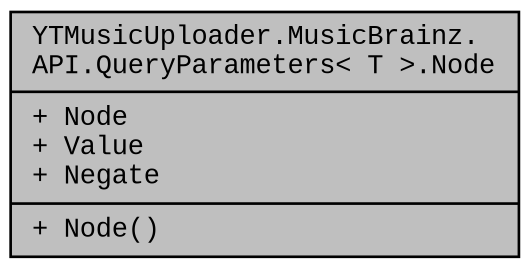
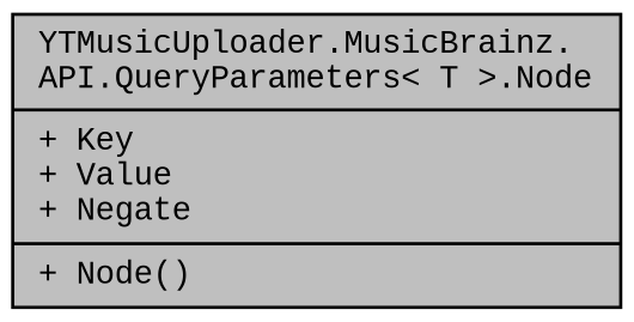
  digraph {
    fontname="Liberation Mono"
-   n1 [color=black fillcolor=grey75 fontcolor=black fontname="Liberation Mono" fontsize=10 height=0.2 label="{YTMusicUploader.MusicBrainz.\lAPI.QueryParameters\< T \>.Node\n|+ Node\l+ Value\l+ Negate\l|+ Node()\l}" shape=record style=filled width=0.4]
+   n1 [color=black fillcolor=grey75 fontcolor=black fontname="Liberation Mono" fontsize=10 height=0.2 label="{YTMusicUploader.MusicBrainz.\lAPI.QueryParameters\< T \>.Node\n|+ Key\l+ Value\l+ Negate\l|+ Node()\l}" shape=record style=filled width=0.4]
  }
